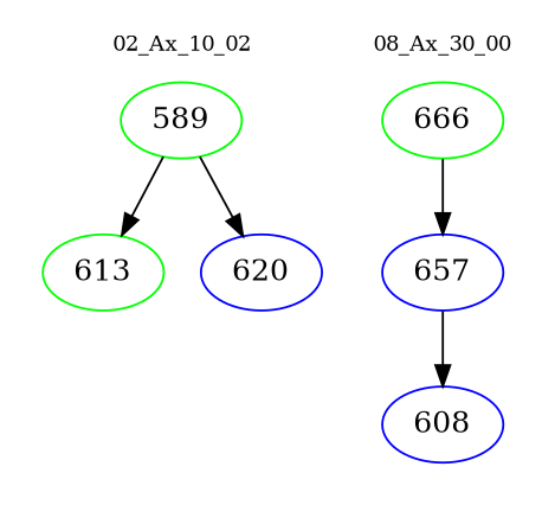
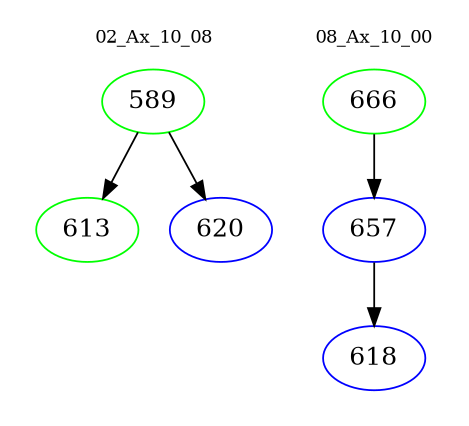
  digraph {
    node [color=green]
    edge [color=black]
    n1 [label=589]
    n2 [label=613]
    n3 [color=blue label=620]
    n4 [color=blue label=657]
-   n5 [color=blue label=608]
+   n5 [color=blue label=618]
    n6 [label=666]
    subgraph cluster_1 {
      color=white
      fontsize=10
-     label="02_Ax_10_02"
+     label="02_Ax_10_08"
      n1
      n2
      n3
    }
    subgraph cluster_2 {
      color=white
      fontsize=10
-     label="08_Ax_30_00"
+     label="08_Ax_10_00"
      n4
      n5
      n6
    }
    n1 -> n2
    n1 -> n3
    n4 -> n5
    n6 -> n4
  }
